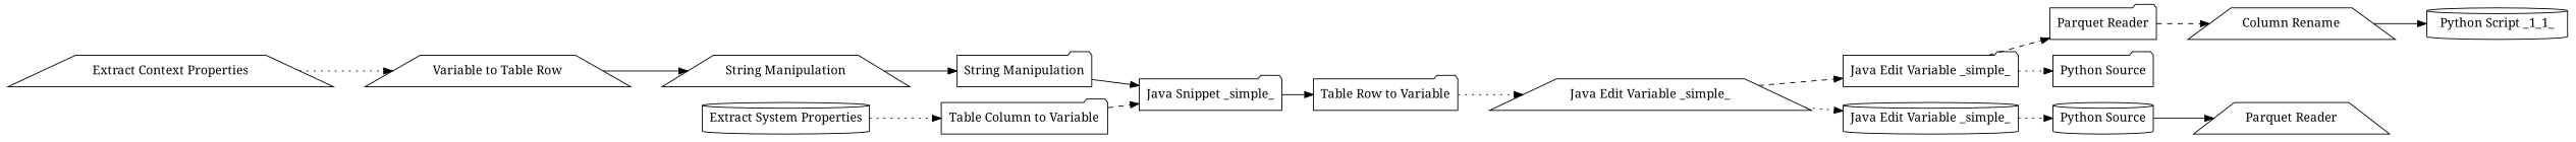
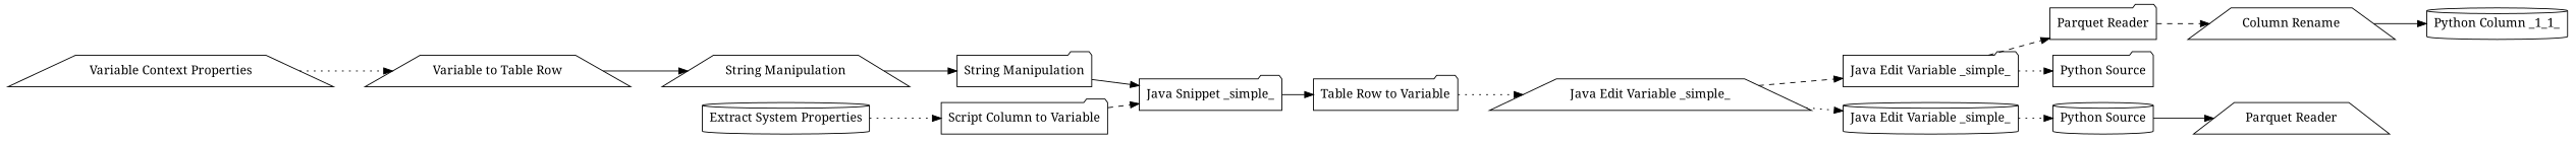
  digraph {
    fontname="Noto Serif"
    rankdir=LR
    node [fontname="Noto Serif" shape=folder]
    edge [fontname="Noto Serif" style=dotted]
    n1 [label="Table Row to Variable"]
    n2 [label="Java Edit Variable _simple_" shape=trapezium]
    n3 [label="Java Edit Variable _simple_"]
    n4 [label="Java Edit Variable _simple_" shape=cylinder]
    n5 [label="Parquet Reader"]
    n6 [label="Python Source"]
    n7 [label="Python Source" shape=cylinder]
    n8 [label="Column Rename" shape=trapezium]
-   n9 [label="Python Script _1_1_" shape=cylinder]
+   n9 [label="Python Column _1_1_" shape=cylinder]
    n10 [label="Java Snippet _simple_"]
    n11 [label="String Manipulation" shape=trapezium]
    n12 [label="String Manipulation"]
    n13 [label="Extract System Properties" shape=cylinder]
-   n14 [label="Table Column to Variable"]
+   n14 [label="Script Column to Variable"]
    n15 [label="Parquet Reader" shape=trapezium]
    n16 [label="Variable to Table Row" shape=trapezium]
-   n17 [label="Extract Context Properties" shape=trapezium]
+   n17 [label="Variable Context Properties" shape=trapezium]
    n1 -> n2
    n2 -> n3 [style=dashed]
    n2 -> n4
    n3 -> n5 [style=dashed]
    n3 -> n6
    n4 -> n7
    n5 -> n8 [style=dashed]
    n7 -> n15 [style=solid]
    n8 -> n9 [style=solid]
    n10 -> n1 [style=solid]
    n11 -> n12 [style=solid]
    n12 -> n10 [style=solid]
    n13 -> n14
    n14 -> n10 [style=dashed]
    n16 -> n11 [style=solid]
    n17 -> n16
  }
